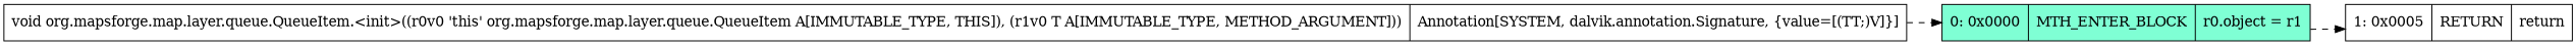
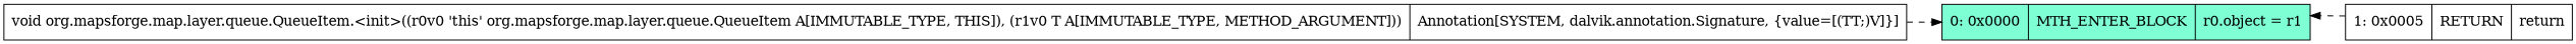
  digraph {
    rankdir=LR
    node [shape=record style=filled fillcolor=white]
    edge [style=dashed]
    n1 [label="{0\:\ 0x0000|MTH_ENTER_BLOCK\l|r0.object = r1\l}" fillcolor=aquamarine]
    n2 [label="{1\:\ 0x0005|RETURN\l|return\l}"]
    n3 [label="{void org.mapsforge.map.layer.queue.QueueItem.\<init\>((r0v0 'this' org.mapsforge.map.layer.queue.QueueItem A[IMMUTABLE_TYPE, THIS]), (r1v0 T A[IMMUTABLE_TYPE, METHOD_ARGUMENT]))  | Annotation[SYSTEM, dalvik.annotation.Signature, \{value=[(TT;)V]\}]\l}"]
-   n1 -> n2
+   n2 -> n1
    n3 -> n1
  }
